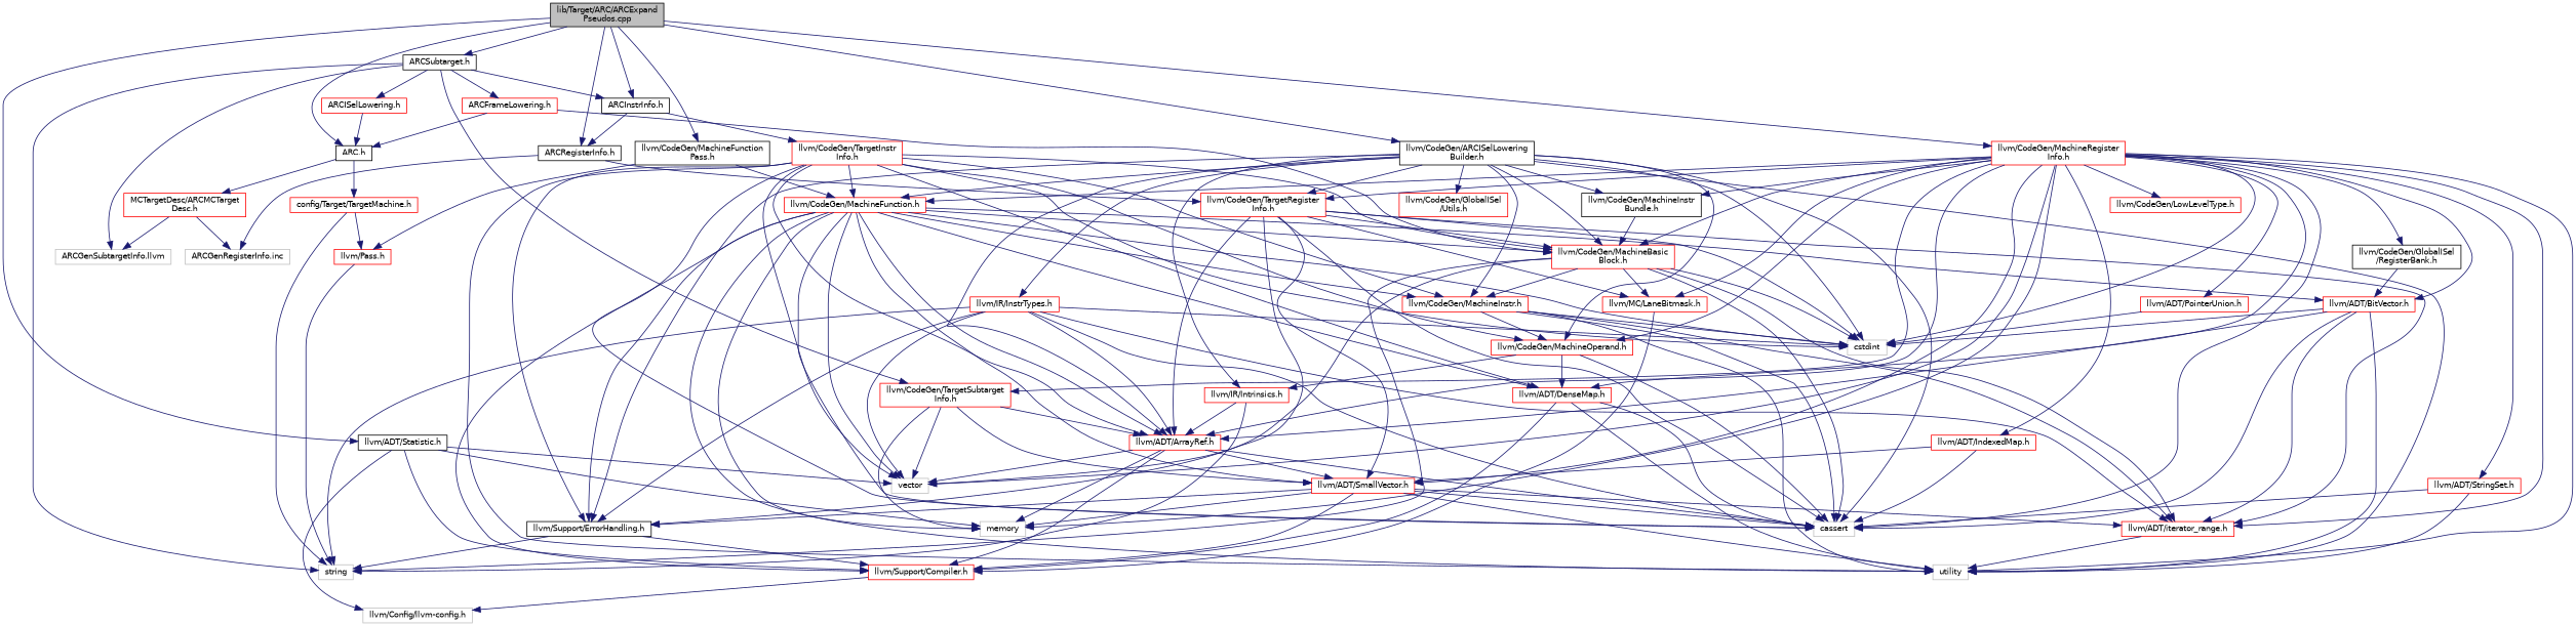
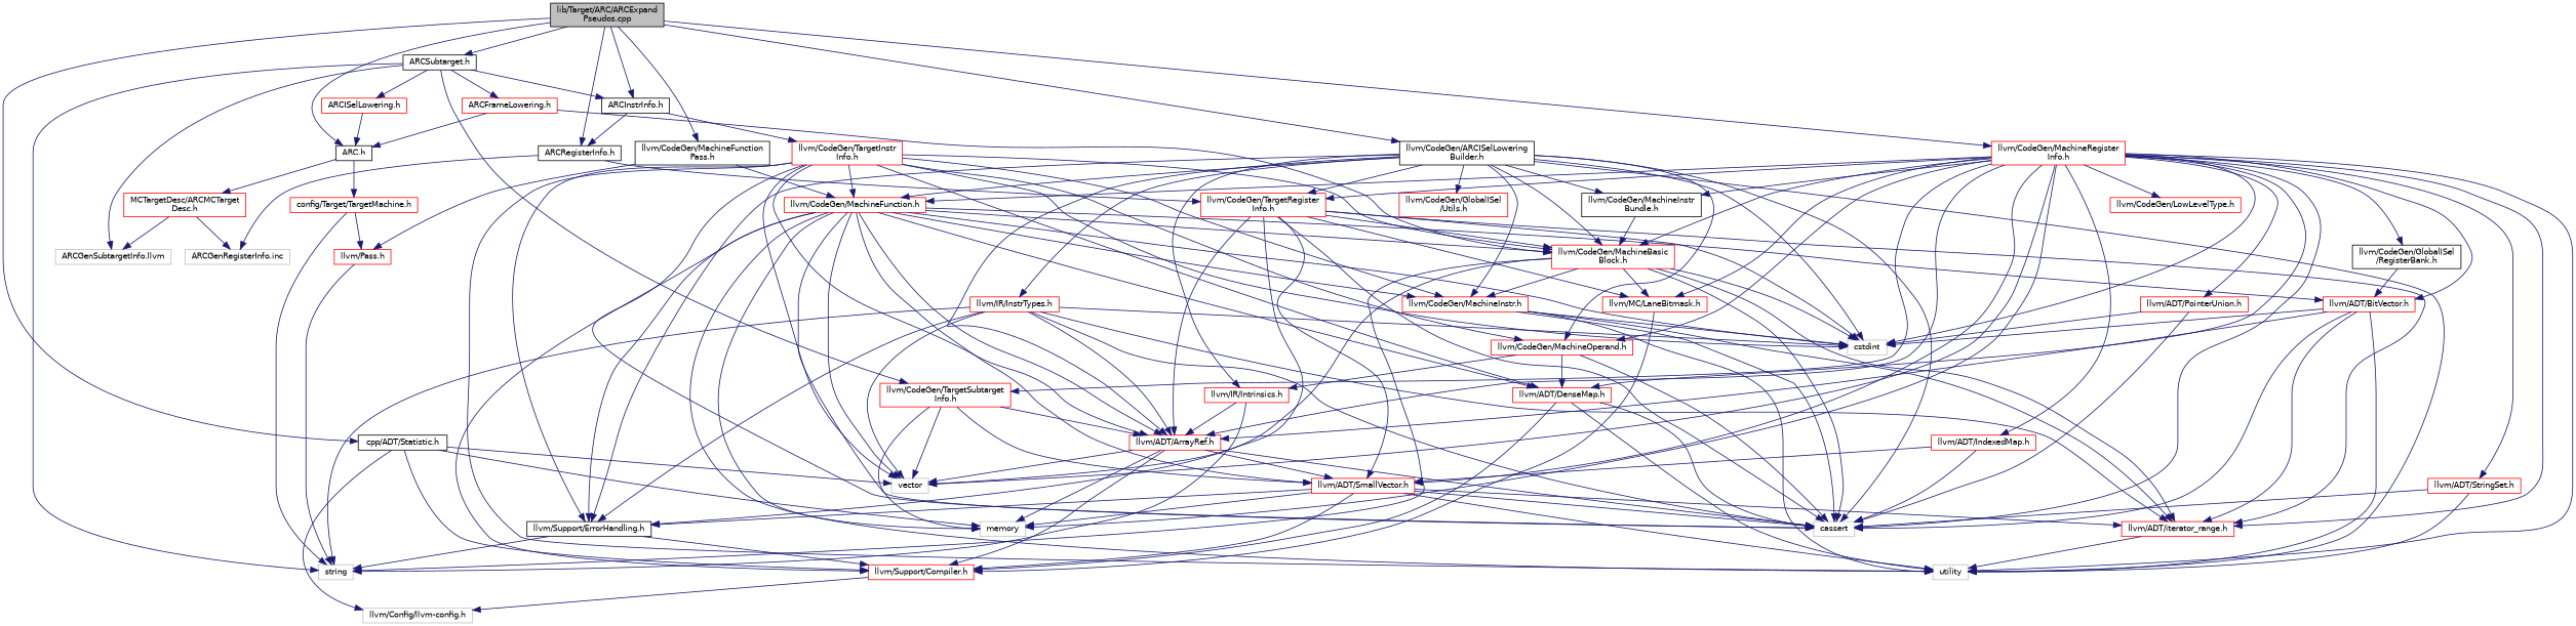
  digraph {
    node [color=red fontname=Helvetica fontsize=10 shape=box]
    edge [color=midnightblue fontname=Helvetica fontsize=10 labelfontname=Helvetica labelfontsize=10 style=solid]
    n1 [color=black fillcolor=grey75 fontcolor=black height=0.2 label="lib/Target/ARC/ARCExpand\lPseudos.cpp" style=filled width=0.4]
    n2 [color=black height=0.2 label="ARC.h" width=0.4]
    n3 [color=black height=0.2 label="ARCInstrInfo.h" width=0.4]
    n4 [color=black height=0.2 label="ARCRegisterInfo.h" width=0.4]
    n5 [color=black height=0.2 label="ARCSubtarget.h" width=0.4]
-   n6 [color=black height=0.2 label="llvm/ADT/Statistic.h" width=0.4]
+   n6 [color=black height=0.2 label="cpp/ADT/Statistic.h" width=0.4]
    n7 [color=black height=0.2 label="llvm/CodeGen/MachineFunction\lPass.h" width=0.4]
    n8 [color=black height=0.2 label="llvm/CodeGen/ARCISelLowering\lBuilder.h" width=0.4]
    n9 [height=0.2 label="llvm/CodeGen/MachineRegister\lInfo.h" width=0.4]
    n10 [height=0.2 label="MCTargetDesc/ARCMCTarget\lDesc.h" width=0.4]
    n11 [height=0.2 label="config/Target/TargetMachine.h" width=0.4]
    n12 [height=0.2 label="llvm/CodeGen/TargetInstr\lInfo.h" width=0.4]
    n13 [color=grey75 height=0.2 label="ARCGenRegisterInfo.inc" width=0.4]
    n14 [height=0.2 label="llvm/CodeGen/TargetRegister\lInfo.h" width=0.4]
    n15 [color=grey75 height=0.2 label="ARCGenSubtargetInfo.llvm" width=0.4]
    n16 [color=grey75 height=0.2 label=string width=0.4]
    n17 [height=0.2 label="ARCFrameLowering.h" width=0.4]
    n18 [height=0.2 label="ARCISelLowering.h" width=0.4]
    n19 [height=0.2 label="llvm/CodeGen/TargetSubtarget\lInfo.h" width=0.4]
    n20 [height=0.2 label="llvm/Support/Compiler.h" width=0.4]
    n21 [color=grey75 height=0.2 label=memory width=0.4]
    n22 [color=grey75 height=0.2 label=vector width=0.4]
    n23 [color=grey75 height=0.2 label="llvm/Config/llvm-config.h" width=0.4]
    n24 [height=0.2 label="llvm/Pass.h" width=0.4]
    n25 [height=0.2 label="llvm/CodeGen/MachineFunction.h" width=0.4]
    n26 [height=0.2 label="llvm/ADT/ArrayRef.h" width=0.4]
    n27 [color=black height=0.2 label="llvm/Support/ErrorHandling.h" width=0.4]
    n28 [color=grey75 height=0.2 label=cassert width=0.4]
    n29 [height=0.2 label="llvm/CodeGen/MachineBasic\lBlock.h" width=0.4]
    n30 [color=grey75 height=0.2 label=cstdint width=0.4]
    n31 [color=grey75 height=0.2 label=utility width=0.4]
    n32 [height=0.2 label="llvm/CodeGen/MachineInstr.h" width=0.4]
    n33 [height=0.2 label="llvm/CodeGen/MachineOperand.h" width=0.4]
    n34 [height=0.2 label="llvm/IR/Intrinsics.h" width=0.4]
    n35 [height=0.2 label="llvm/CodeGen/GlobalISel\l/Utils.h" width=0.4]
    n36 [color=black height=0.2 label="llvm/CodeGen/MachineInstr\lBundle.h" width=0.4]
    n37 [height=0.2 label="llvm/IR/InstrTypes.h" width=0.4]
    n38 [height=0.2 label="llvm/ADT/SmallVector.h" width=0.4]
    n39 [height=0.2 label="llvm/ADT/iterator_range.h" width=0.4]
    n40 [height=0.2 label="llvm/MC/LaneBitmask.h" width=0.4]
    n41 [height=0.2 label="llvm/ADT/DenseMap.h" width=0.4]
    n42 [height=0.2 label="llvm/ADT/BitVector.h" width=0.4]
    n43 [height=0.2 label="llvm/ADT/IndexedMap.h" width=0.4]
    n44 [height=0.2 label="llvm/ADT/PointerUnion.h" width=0.4]
    n45 [height=0.2 label="llvm/ADT/StringSet.h" width=0.4]
    n46 [color=black height=0.2 label="llvm/CodeGen/GlobalISel\l/RegisterBank.h" width=0.4]
    n47 [height=0.2 label="llvm/CodeGen/LowLevelType.h" width=0.4]
    n1 -> n2
    n1 -> n3
    n1 -> n4
    n1 -> n5
    n1 -> n6
    n1 -> n7
    n1 -> n8
    n1 -> n9
    n2 -> n10
    n2 -> n11
    n3 -> n4
    n3 -> n12
    n4 -> n13
    n4 -> n14
    n5 -> n3
    n5 -> n15
    n5 -> n16
    n5 -> n17
    n5 -> n18
    n5 -> n19
    n6 -> n20
    n6 -> n21
    n6 -> n22
    n6 -> n23
    n7 -> n24
    n7 -> n25
    n8 -> n14
    n8 -> n25
    n8 -> n26
    n8 -> n27
    n8 -> n28
    n8 -> n29
    n8 -> n30
    n8 -> n31
    n8 -> n32
    n8 -> n33
    n8 -> n34
    n8 -> n35
    n8 -> n36
    n8 -> n37
    n9 -> n14
    n9 -> n19
    n9 -> n21
    n9 -> n22
    n9 -> n25
    n9 -> n26
    n9 -> n28
    n9 -> n29
    n9 -> n30
    n9 -> n31
    n9 -> n33
    n9 -> n36
    n9 -> n38
    n9 -> n39
    n9 -> n40
    n9 -> n41
    n9 -> n42
    n9 -> n43
    n9 -> n44
    n9 -> n45
    n9 -> n46
    n9 -> n47
    n10 -> n13
    n10 -> n15
    n11 -> n16
    n11 -> n24
    n12 -> n22
    n12 -> n25
    n12 -> n26
    n12 -> n27
    n12 -> n28
    n12 -> n29
    n12 -> n30
    n12 -> n31
    n12 -> n32
    n12 -> n33
    n12 -> n41
    n14 -> n26
    n14 -> n27
    n14 -> n28
    n14 -> n29
    n14 -> n30
    n14 -> n38
    n14 -> n39
    n14 -> n40
    n17 -> n2
    n17 -> n29
    n18 -> n2
    n19 -> n21
    n19 -> n22
    n19 -> n26
    n19 -> n38
    n20 -> n23
    n24 -> n16
    n25 -> n20
    n25 -> n21
    n25 -> n22
    n25 -> n26
    n25 -> n27
    n25 -> n28
    n25 -> n29
    n25 -> n30
    n25 -> n31
    n25 -> n32
    n25 -> n38
    n25 -> n41
    n25 -> n42
    n26 -> n20
    n26 -> n21
    n26 -> n22
    n26 -> n28
    n26 -> n38
    n27 -> n16
    n27 -> n20
    n29 -> n16
    n29 -> n22
    n29 -> n28
    n29 -> n30
    n29 -> n32
    n29 -> n39
    n29 -> n40
    n32 -> n28
    n32 -> n30
    n32 -> n31
-   n32 -> n33
    n32 -> n39
    n33 -> n28
    n33 -> n34
    n33 -> n41
    n34 -> n16
    n34 -> n26
    n36 -> n29
    n37 -> n16
    n37 -> n22
    n37 -> n26
    n37 -> n27
    n37 -> n28
    n37 -> n30
    n37 -> n39
    n38 -> n20
    n38 -> n21
    n38 -> n27
    n38 -> n28
    n38 -> n31
    n38 -> n39
    n39 -> n31
    n40 -> n20
    n41 -> n20
    n41 -> n28
    n41 -> n31
    n42 -> n26
    n42 -> n28
    n42 -> n30
    n42 -> n31
    n42 -> n39
    n43 -> n28
    n43 -> n38
+   n44 -> n28
    n44 -> n30
    n45 -> n28
    n45 -> n31
    n46 -> n42
  }
